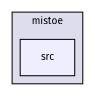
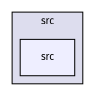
  digraph {
    compound=true
    fontname="Fira Sans"
    n1 [fillcolor="#eeeeff" fontname="Fira Sans" fontsize=10 label=src pencolor=black shape=box style=filled]
    subgraph cluster_1 {
      bgcolor="#ddddee"
      fontsize=10
-     label=mistoe
+     label=src
      pencolor=black
      n1
    }
  }
